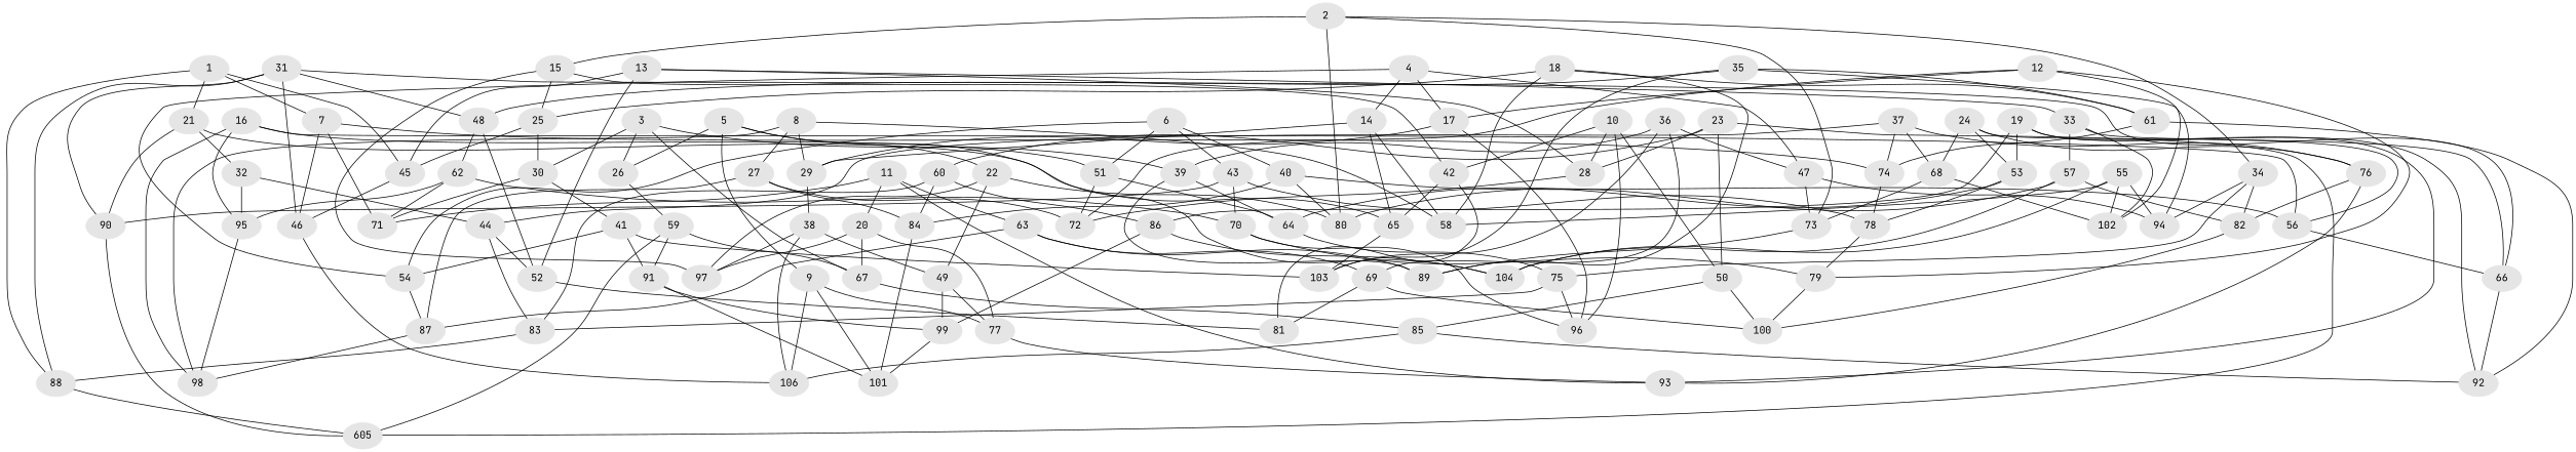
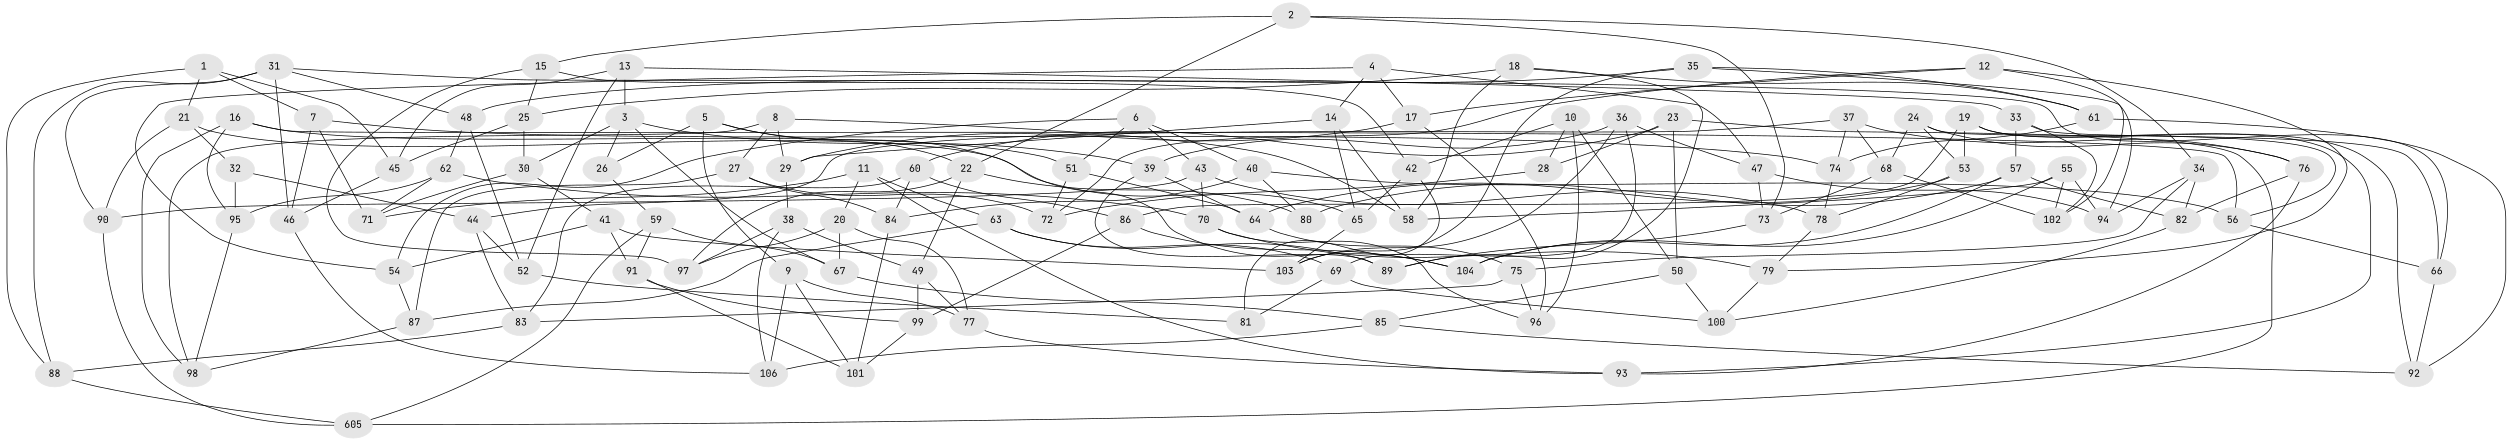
  graph {
    fontname="JetBrains Mono"
    node [color=gray90 fontname="JetBrains Mono" style=filled]
    edge [fontname="JetBrains Mono"]
    1
    7
    21
    45
    88
    46
    71
    74
    65
    32
    90
    n12 [label=605]
    2
    15
    34
    73
    80
    42
    25
    97
    75
    82
    94
    89
    3
    26
    30
    39
    67
    59
    41
    64
    85
    4
    14
    17
    47
    54
    29
    58
    96
    87
    5
    9
    22
    104
    77
    101
    106
    49
    6
    40
    43
    51
    56
    84
    70
    78
    72
    8
    27
    98
    38
    93
    10
    28
    50
    81
    100
    11
    20
    63
    69
    12
    79
    102
    13
    33
    52
    66
    57
    103
    16
    95
    18
    61
    92
    19
    53
    86
    99
    44
    23
    60
    83
    24
    68
    76
    91
    31
    48
    62
    35
    36
    37
    55
    1 -- 7
    1 -- 21
    1 -- 45
    1 -- 88
    7 -- 46
    7 -- 71
    7 -- 74
    21 -- 65
    21 -- 32
    21 -- 90
    45 -- 46
    88 -- n12
    46 -- 106
    74 -- 78
    65 -- 103
    32 -- 95
    32 -- 44
    90 -- n12
    2 -- 15
    2 -- 34
    2 -- 73
-   2 -- 80
+   2 -- 22
    15 -- 42
    15 -- 25
    15 -- 97
    34 -- 75
    34 -- 82
    34 -- 94
    73 -- 89
    42 -- 65
    42 -- 81
    25 -- 45
    25 -- 30
    75 -- 96
    75 -- 83
    82 -- 100
    3 -- 26
    3 -- 30
    3 -- 39
    3 -- 67
    26 -- 59
    30 -- 71
    30 -- 41
    39 -- 89
    39 -- 64
    67 -- 85
    59 -- n12
    59 -- 67
    59 -- 91
    41 -- 54
    41 -- 103
    41 -- 91
    64 -- 75
    85 -- 106
    85 -- 92
    4 -- 14
    4 -- 17
    4 -- 47
    4 -- 54
    14 -- 65
    14 -- 29
    14 -- 58
    17 -- 29
    17 -- 96
    47 -- 73
    47 -- 94
    54 -- 87
    29 -- 38
    87 -- 98
    5 -- 26
    5 -- 9
    5 -- 22
    5 -- 104
    9 -- 77
    9 -- 101
    9 -- 106
    22 -- 80
    22 -- 97
    22 -- 49
    77 -- 93
    49 -- 77
    49 -- 99
    6 -- 54
    6 -- 40
    6 -- 43
    6 -- 51
    40 -- 80
    40 -- 56
    40 -- 84
    43 -- 90
    43 -- 70
    43 -- 78
    51 -- 64
    51 -- 72
    56 -- 66
    84 -- 101
    70 -- 96
    70 -- 79
    78 -- 79
    8 -- 29
    8 -- 58
    8 -- 27
    8 -- 98
    27 -- 87
    27 -- 84
    27 -- 72
    38 -- 97
    38 -- 106
    38 -- 49
    10 -- 42
    10 -- 96
    10 -- 28
    10 -- 50
    28 -- 72
    50 -- 85
    50 -- 100
    11 -- 71
    11 -- 93
    11 -- 20
    11 -- 63
    20 -- 97
    20 -- 67
    20 -- 77
    63 -- 89
    63 -- 87
    63 -- 69
    69 -- 81
    69 -- 100
    12 -- 17
    12 -- 72
    12 -- 79
    12 -- 102
    79 -- 100
    13 -- 45
-   13 -- 28
+   13 -- 3
    13 -- 33
    13 -- 52
    33 -- 102
    33 -- 66
    33 -- 57
    52 -- 81
    66 -- 92
    57 -- 80
    57 -- 82
    57 -- 104
    16 -- 51
    16 -- 56
    16 -- 98
    16 -- 95
    95 -- 98
    18 -- 25
    18 -- 89
    18 -- 58
    18 -- 61
    61 -- 74
    61 -- 92
    19 -- 93
    19 -- 92
    19 -- 53
    19 -- 86
    53 -- 64
    53 -- 78
    86 -- 104
    86 -- 99
    99 -- 101
    44 -- 52
    44 -- 83
    23 -- n12
    23 -- 28
    23 -- 50
    23 -- 60
    60 -- 84
    60 -- 86
    60 -- 83
    83 -- 88
    24 -- 56
    24 -- 53
    24 -- 68
    24 -- 76
    68 -- 73
    68 -- 102
    76 -- 82
    76 -- 93
    91 -- 101
    91 -- 99
    31 -- 88
    31 -- 46
    31 -- 90
    31 -- 66
    31 -- 48
    48 -- 52
    48 -- 62
    62 -- 71
    62 -- 70
    62 -- 95
    35 -- 94
    35 -- 103
    35 -- 61
    35 -- 48
    36 -- 39
    36 -- 47
    36 -- 69
    36 -- 103
    37 -- 74
    37 -- 44
    37 -- 68
    37 -- 76
    55 -- 94
    55 -- 58
    55 -- 104
    55 -- 102
  }
